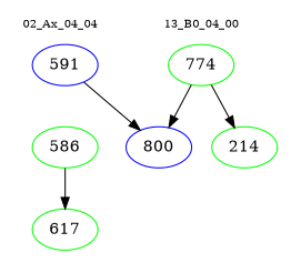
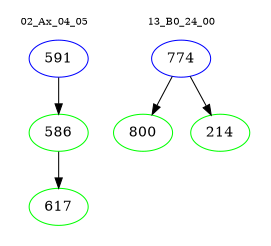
  digraph {
    node [color=green]
    edge [color=black]
    n1 [color=blue label=591]
    n2 [label=586]
    n3 [label=617]
-   n4 [color=blue label=800]
-   n5 [label=774]
+   n4 [label=800]
+   n5 [color=blue label=774]
    n6 [label=214]
    subgraph cluster_1 {
      color=white
      fontsize=10
-     label="02_Ax_04_04"
+     label="02_Ax_04_05"
      n1
      n2
      n3
    }
    subgraph cluster_2 {
      color=white
      fontsize=10
-     label="13_B0_04_00"
+     label="13_B0_24_00"
      n4
      n5
      n6
    }
-   n1 -> n4
+   n1 -> n2
    n2 -> n3
    n5 -> n4
    n5 -> n6
  }
